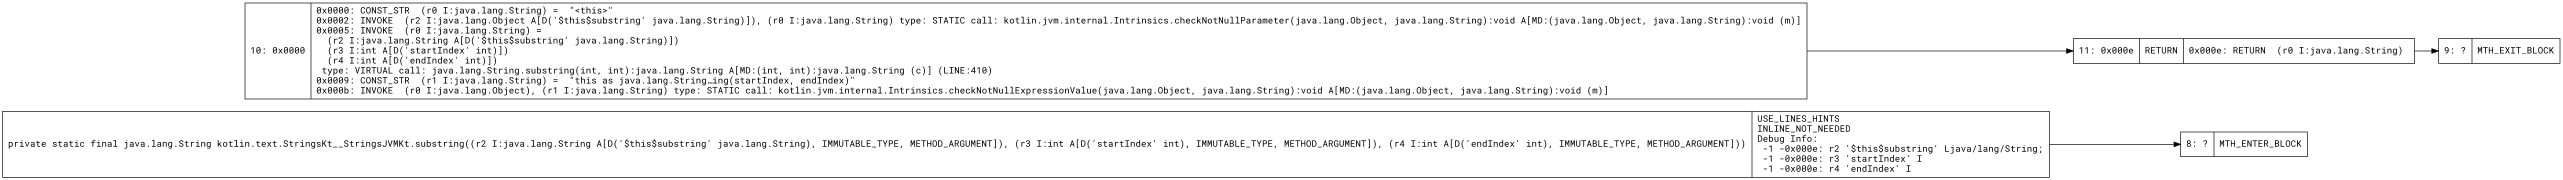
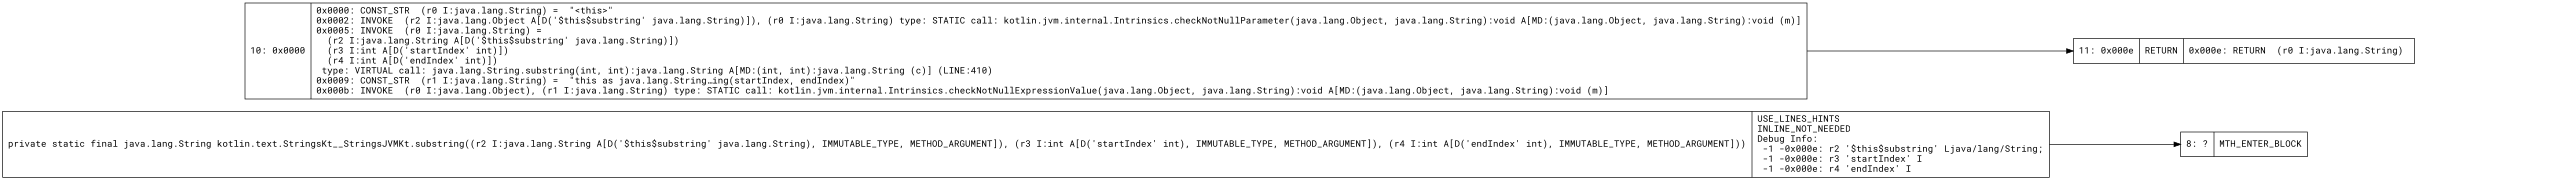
  digraph {
    fontname="Roboto Mono"
    rankdir=LR
    node [fontname="Roboto Mono" shape=record]
    edge [fontname="Roboto Mono"]
    n1 [label="{8\:\ ?|MTH_ENTER_BLOCK\l}"]
    n2 [label="{10\:\ 0x0000|0x0000: CONST_STR  (r0 I:java.lang.String) =  \"\<this\>\" \l0x0002: INVOKE  (r2 I:java.lang.Object A[D('$this$substring' java.lang.String)]), (r0 I:java.lang.String) type: STATIC call: kotlin.jvm.internal.Intrinsics.checkNotNullParameter(java.lang.Object, java.lang.String):void A[MD:(java.lang.Object, java.lang.String):void (m)]\l0x0005: INVOKE  (r0 I:java.lang.String) = \l  (r2 I:java.lang.String A[D('$this$substring' java.lang.String)])\l  (r3 I:int A[D('startIndex' int)])\l  (r4 I:int A[D('endIndex' int)])\l type: VIRTUAL call: java.lang.String.substring(int, int):java.lang.String A[MD:(int, int):java.lang.String (c)] (LINE:410)\l0x0009: CONST_STR  (r1 I:java.lang.String) =  \"this as java.lang.String…ing(startIndex, endIndex)\" \l0x000b: INVOKE  (r0 I:java.lang.Object), (r1 I:java.lang.String) type: STATIC call: kotlin.jvm.internal.Intrinsics.checkNotNullExpressionValue(java.lang.Object, java.lang.String):void A[MD:(java.lang.Object, java.lang.String):void (m)]\l}"]
    n3 [label="{11\:\ 0x000e|RETURN\l|0x000e: RETURN  (r0 I:java.lang.String) \l}"]
-   n4 [label="{9\:\ ?|MTH_EXIT_BLOCK\l}"]
    n5 [label="{private static final java.lang.String kotlin.text.StringsKt__StringsJVMKt.substring((r2 I:java.lang.String A[D('$this$substring' java.lang.String), IMMUTABLE_TYPE, METHOD_ARGUMENT]), (r3 I:int A[D('startIndex' int), IMMUTABLE_TYPE, METHOD_ARGUMENT]), (r4 I:int A[D('endIndex' int), IMMUTABLE_TYPE, METHOD_ARGUMENT]))  | USE_LINES_HINTS\lINLINE_NOT_NEEDED\lDebug Info:\l  \-1 \-0x000e: r2 '$this$substring' Ljava\/lang\/String;\l  \-1 \-0x000e: r3 'startIndex' I\l  \-1 \-0x000e: r4 'endIndex' I\l}"]
    n2 -> n3
-   n3 -> n4
    n5 -> n1
  }
